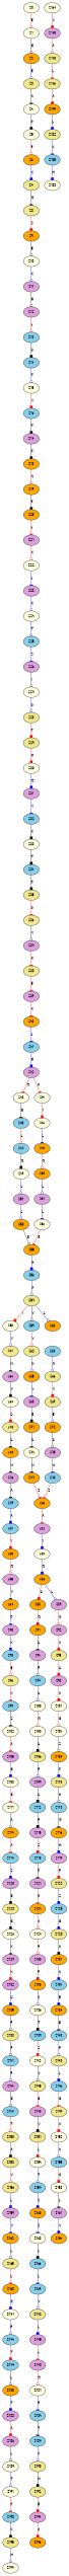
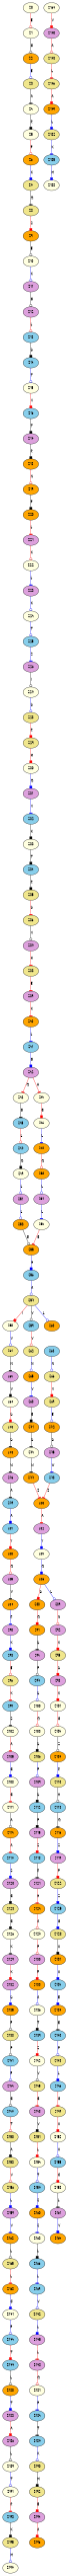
  strict digraph {
    fontname="Patrick Hand"
    node [fillcolor=lightyellow fontname="Patrick Hand" style=filled]
    edge [arrowhead=box color=red fontname="Patrick Hand"]
    S0
    S1
    S2 [fillcolor=orange]
    S3 [fillcolor=khaki]
    S4
    S5
    S6 [fillcolor=orange]
    S7 [fillcolor=khaki]
    S8 [fillcolor=khaki]
    S9 [fillcolor=orange]
    S10
    S11 [fillcolor=plum]
    S12 [fillcolor=plum]
    S13 [fillcolor=skyblue]
    S14 [fillcolor=skyblue]
    S15
    S16 [fillcolor=skyblue]
    S17 [fillcolor=plum]
    S18 [fillcolor=orange]
    S19 [fillcolor=orange]
    S20 [fillcolor=orange]
    S21 [fillcolor=plum]
    S22
    S23 [fillcolor=plum]
    S24
    S25 [fillcolor=skyblue]
    S26 [fillcolor=plum]
    S27
    S28 [fillcolor=khaki]
    S29 [fillcolor=khaki]
    S30
    S31 [fillcolor=plum]
    S32 [fillcolor=skyblue]
    S33
    S34 [fillcolor=skyblue]
    S35 [fillcolor=khaki]
    S36 [fillcolor=khaki]
    S37 [fillcolor=plum]
    S38 [fillcolor=khaki]
    S39 [fillcolor=plum]
    S40 [fillcolor=orange]
    S41 [fillcolor=skyblue]
    S42 [fillcolor=plum]
    S43
    S44
    S45 [fillcolor=skyblue]
    S46
    S47 [fillcolor=skyblue]
    S48 [fillcolor=orange]
    S49
    S50 [fillcolor=orange]
    S51 [fillcolor=plum]
    S52 [fillcolor=plum]
    S53 [fillcolor=orange]
    S54
    S55 [fillcolor=orange]
    S56 [fillcolor=skyblue]
    S57 [fillcolor=khaki]
    S58
    S59 [fillcolor=skyblue]
    S60 [fillcolor=orange]
    S61 [fillcolor=khaki]
    S62 [fillcolor=khaki]
    S64 [fillcolor=plum]
    S65 [fillcolor=orange]
    S63 [fillcolor=skyblue]
    S66 [fillcolor=khaki]
    S67
    S68 [fillcolor=plum]
    S69 [fillcolor=khaki]
    S70 [fillcolor=khaki]
    S71 [fillcolor=orange]
    S72 [fillcolor=orange]
    S73 [fillcolor=orange]
    S74
    S75 [fillcolor=plum]
    S76 [fillcolor=plum]
    S77 [fillcolor=orange]
    S78 [fillcolor=skyblue]
    S79 [fillcolor=skyblue]
    S80 [fillcolor=orange]
    S81 [fillcolor=skyblue]
    S82 [fillcolor=plum]
    S83 [fillcolor=orange]
    S84
    S85 [fillcolor=plum]
    S86 [fillcolor=orange]
    S87 [fillcolor=orange]
    S88 [fillcolor=orange]
    S89 [fillcolor=plum]
    S90 [fillcolor=plum]
    S91 [fillcolor=orange]
    S92 [fillcolor=plum]
    S93 [fillcolor=skyblue]
    S94 [fillcolor=plum]
    S95 [fillcolor=khaki]
    S96 [fillcolor=khaki]
    S97 [fillcolor=skyblue]
    S98 [fillcolor=plum]
    S99 [fillcolor=skyblue]
    S100
    S101
    S102
    S103
    S104
    S105 [fillcolor=plum]
    S106 [fillcolor=khaki]
    S107 [fillcolor=orange]
    S108
    S109 [fillcolor=plum]
    S110 [fillcolor=khaki]
    S111
    S112 [fillcolor=skyblue]
    S113 [fillcolor=skyblue]
    S114 [fillcolor=orange]
    S115 [fillcolor=plum]
    S116 [fillcolor=orange]
    S117 [fillcolor=skyblue]
    S118 [fillcolor=skyblue]
    S119 [fillcolor=plum]
    S120 [fillcolor=plum]
    S121 [fillcolor=plum]
    S122 [fillcolor=khaki]
    S123 [fillcolor=khaki]
    S124 [fillcolor=orange]
    S125 [fillcolor=skyblue]
    S126
    S127
    S128 [fillcolor=khaki]
    S129 [fillcolor=plum]
    S130 [fillcolor=plum]
    S131 [fillcolor=orange]
    S132 [fillcolor=plum]
    S133 [fillcolor=orange]
    S134 [fillcolor=skyblue]
    S135 [fillcolor=orange]
    S136
    S137 [fillcolor=orange]
    S138 [fillcolor=khaki]
    S139 [fillcolor=skyblue]
    S140 [fillcolor=skyblue]
    S141 [fillcolor=skyblue]
    S142
    S143 [fillcolor=khaki]
    S144 [fillcolor=plum]
    S145 [fillcolor=khaki]
    S146 [fillcolor=skyblue]
    S147 [fillcolor=skyblue]
    S148 [fillcolor=plum]
    S149 [fillcolor=khaki]
    S150 [fillcolor=khaki]
    S151 [fillcolor=khaki]
    S152
    S153 [fillcolor=khaki]
    S154
    S155 [fillcolor=skyblue]
    S156 [fillcolor=khaki]
    S157 [fillcolor=skyblue]
    S158
    S159 [fillcolor=plum]
    S160 [fillcolor=orange]
    S161 [fillcolor=plum]
    S162 [fillcolor=orange]
    S163
    S164 [fillcolor=orange]
    S165 [fillcolor=khaki]
    S166 [fillcolor=skyblue]
    S168 [fillcolor=orange]
    S169 [fillcolor=skyblue]
    S170 [fillcolor=plum]
    S167
    S171
    S172 [fillcolor=khaki]
    S173 [fillcolor=khaki]
    S174 [fillcolor=skyblue]
    S175 [fillcolor=plum]
    S176 [fillcolor=khaki]
    S177 [fillcolor=skyblue]
    S178 [fillcolor=plum]
    S179 [fillcolor=orange]
    S180 [fillcolor=orange]
    S181
    S182 [fillcolor=khaki]
    S183 [fillcolor=plum]
    S184 [fillcolor=skyblue]
    S185 [fillcolor=skyblue]
    S186 [fillcolor=plum]
    S187 [fillcolor=skyblue]
    S188
    S189
    S190 [fillcolor=khaki]
    S191
    S192 [fillcolor=khaki]
    S193 [fillcolor=skyblue]
    S194 [fillcolor=plum]
    S195 [fillcolor=khaki]
    S196 [fillcolor=orange]
    S197
    S0 -> S1 [arrowhead=odot label=E]
    S1 -> S2 [arrowhead=odot color=black label=G]
    S2 -> S3 [arrowhead=odot color=blue label=E]
    S3 -> S4 [arrowhead=tee color=black label=A]
    S4 -> S5 [color=black label=R]
    S5 -> S6 [arrowhead=odot label=F]
    S6 -> S7 [color=blue label=K]
    S7 -> S8 [arrowhead=tee color=black label=Q]
    S8 -> S9 [label=S]
    S9 -> S10 [arrowhead=odot color=black label=E]
    S10 -> S11 [arrowhead=odot color=blue label=K]
    S11 -> S12 [arrowhead=odot color=black label=G]
    S12 -> S13 [arrowhead=odot label=L]
    S13 -> S14 [color=black label=D]
    S14 -> S15 [arrowhead=odot color=blue label=T]
    S15 -> S16 [label=V]
    S16 -> S17 [color=black label=T]
    S17 -> S18 [color=black label=R]
    S18 -> S19 [arrowhead=odot label=N]
    S19 -> S20 [color=black label=F]
    S20 -> S21 [arrowhead=tee label=L]
    S21 -> S22 [arrowhead=odot label=K]
    S22 -> S23 [arrowhead=tee color=blue label=L]
    S23 -> S24 [arrowhead=odot color=blue label=K]
    S24 -> S25 [arrowhead=odot color=blue label=T]
    S25 -> S26 [arrowhead=tee color=blue label=S]
    S26 -> S27 [arrowhead=odot color=black label=I]
    S27 -> S28 [arrowhead=odot color=blue label=D]
    S28 -> S29 [label=R]
    S29 -> S30 [label=M]
    S30 -> S31 [color=blue label=Q]
    S31 -> S32 [arrowhead=tee color=blue label=V]
    S32 -> S33 [color=black label=K]
    S33 -> S34 [color=black label=T]
    S34 -> S35 [color=black label=R]
    S35 -> S36 [arrowhead=tee label=D]
    S36 -> S37 [arrowhead=odot color=black label=V]
    S37 -> S38 [arrowhead=tee label=H]
    S38 -> S39 [arrowhead=tee label=E]
    S39 -> S40 [arrowhead=tee label=K]
    S40 -> S41 [arrowhead=tee color=blue label=L]
    S41 -> S42 [color=blue label=G]
    S42 -> S43 [arrowhead=tee label=Q]
    S42 -> S44 [arrowhead=tee label=H]
    S43 -> S45 [arrowhead=tee color=black label=G]
-   S44 -> S46 [label=Y]
+   S44 -> S46 [label=G]
    S45 -> S47 [arrowhead=odot label=L]
    S46 -> S48 [arrowhead=tee color=blue label=L]
    S47 -> S49 [color=black label=Q]
    S48 -> S50 [arrowhead=odot label=Q]
    S49 -> S51 [arrowhead=odot color=blue label=L]
    S50 -> S52 [arrowhead=odot color=blue label=L]
    S51 -> S53 [arrowhead=odot color=blue label=L]
    S52 -> S54 [arrowhead=tee color=blue label=L]
    S53 -> S55 [arrowhead=odot color=black label=G]
    S54 -> S55 [arrowhead=tee label=G]
    S55 -> S56 [color=blue label=H]
    S56 -> S57 [arrowhead=odot color=blue label=A]
    S57 -> S58 [label=I]
    S57 -> S59 [arrowhead=odot color=black label=V]
    S57 -> S60 [arrowhead=odot color=blue label=L]
    S58 -> S61 [arrowhead=odot color=blue label=V]
    S59 -> S62 [arrowhead=odot label=V]
    S61 -> S64 [arrowhead=tee color=black label=N]
    S62 -> S65 [arrowhead=odot color=blue label=N]
    S64 -> S67 [color=black label=V]
    S65 -> S68 [arrowhead=tee color=blue label=V]
    S63 -> S66 [arrowhead=odot color=blue label=N]
    S66 -> S69 [label=V]
    S67 -> S70 [label=D]
    S68 -> S71 [color=black label=E]
    S69 -> S72 [arrowhead=odot color=blue label=E]
    S70 -> S73 [arrowhead=tee color=black label=D]
    S71 -> S74 [arrowhead=tee color=black label=D]
    S72 -> S75 [arrowhead=odot color=black label=D]
    S73 -> S76 [arrowhead=tee color=black label=W]
    S74 -> S77 [arrowhead=tee color=black label=W]
    S75 -> S78 [arrowhead=tee color=blue label=W]
    S76 -> S79 [arrowhead=tee color=black label=A]
    S77 -> S80 [arrowhead=tee label=S]
    S78 -> S80 [arrowhead=tee label=S]
    S79 -> S81 [color=blue label=A]
    S80 -> S82 [arrowhead=tee label=A]
    S81 -> S83 [label=Y]
    S82 -> S84 [color=blue label=Y]
    S83 -> S85 [arrowhead=odot label=Q]
    S84 -> S86 [color=blue label=Q]
    S85 -> S87 [arrowhead=tee color=black label=V]
    S86 -> S88 [label=D]
    S86 -> S89 [arrowhead=odot color=blue label=L]
    S87 -> S90 [arrowhead=tee color=blue label=R]
    S88 -> S91 [label=Q]
    S89 -> S92 [arrowhead=odot label=N]
    S90 -> S93 [color=blue label=K]
    S91 -> S94 [arrowhead=tee color=black label=D]
    S92 -> S95 [label=K]
    S93 -> S96 [arrowhead=odot label=E]
    S94 -> S97 [arrowhead=odot color=black label=P]
    S95 -> S98 [label=D]
    S96 -> S99 [arrowhead=tee label=K]
    S97 -> S100 [arrowhead=odot color=blue label=D]
    S98 -> S101 [label=K]
    S99 -> S102 [arrowhead=tee color=black label=S]
    S100 -> S103 [arrowhead=odot label=Q]
    S101 -> S104 [arrowhead=odot label=G]
    S102 -> S105 [arrowhead=tee label=A]
    S103 -> S106 [color=black label=D]
    S104 -> S107 [arrowhead=odot color=black label=S]
    S105 -> S108 [color=blue label=G]
    S106 -> S109 [arrowhead=odot color=blue label=P]
    S107 -> S110 [color=blue label=R]
    S108 -> S111 [arrowhead=tee label=G]
    S109 -> S112 [color=black label=D]
    S110 -> S113 [arrowhead=odot color=black label=H]
    S111 -> S114 [arrowhead=odot color=black label=A]
    S112 -> S115 [color=black label=P]
    S113 -> S116 [arrowhead=tee color=black label=Q]
    S114 -> S117 [arrowhead=tee label=A]
    S115 -> S118 [label=S]
-   S116 -> S119 [color=blue label=M]
+   S116 -> S119 [color=blue label=S]
    S117 -> S120 [color=blue label=S]
    S118 -> S121 [arrowhead=tee color=black label=R]
    S119 -> S122 [label=P]
    S120 -> S123 [color=black label=G]
    S121 -> S124 [arrowhead=tee label=H]
    S122 -> S125 [color=blue label=S]
    S123 -> S126 [color=black label=G]
    S124 -> S127 [arrowhead=odot label=A]
    S125 -> S128 [color=blue label=G]
    S126 -> S129 [arrowhead=tee color=black label=K]
    S127 -> S130 [arrowhead=odot label=P]
    S128 -> S131 [color=black label=A]
    S129 -> S132 [label=K]
    S130 -> S133 [label=F]
    S131 -> S134 [color=blue label=A]
    S132 -> S135 [color=blue label=D]
    S133 -> S136 [arrowhead=odot color=blue label=A]
    S134 -> S137 [color=blue label=E]
    S135 -> S138 [arrowhead=odot color=black label=F]
    S136 -> S139 [color=black label=T]
    S137 -> S140 [arrowhead=tee color=black label=E]
    S138 -> S141 [arrowhead=odot color=black label=P]
    S139 -> S142 [label=S]
    S140 -> S143 [arrowhead=odot color=blue label=P]
    S141 -> S144 [arrowhead=odot color=blue label=F]
    S142 -> S145 [arrowhead=odot color=black label=V]
    S143 -> S146 [color=blue label=L]
    S144 -> S147 [arrowhead=odot color=black label=G]
    S145 -> S148 [arrowhead=tee label=G]
    S146 -> S149 [arrowhead=tee label=G]
    S147 -> S150 [arrowhead=odot label=T]
    S148 -> S151 [color=black label=V]
    S149 -> S152 [label=A]
    S150 -> S153 [color=black label=A]
    S151 -> S154 [label=L]
    S152 -> S155 [arrowhead=odot color=blue label=A]
    S153 -> S156 [arrowhead=odot label=V]
    S154 -> S157 [arrowhead=odot color=blue label=T]
    S155 -> S158 [label=C]
    S156 -> S159 [color=blue label=L]
    S157 -> S160 [color=blue label=S]
    S158 -> S161 [arrowhead=tee color=black label=L]
    S159 -> S162 [arrowhead=tee color=blue label=V]
    S160 -> S163 [arrowhead=tee color=blue label=S]
    S161 -> S164 [color=blue label=V]
    S162 -> S165 [arrowhead=odot color=black label=L]
    S163 -> S166 [color=black label=L]
    S165 -> S168 [arrowhead=tee label=L]
    S166 -> S169 [arrowhead=tee color=blue label=L]
    S168 -> S171 [color=blue label=C]
    S169 -> S172 [arrowhead=odot color=blue label=V]
    S170 -> S173 [arrowhead=odot label=A]
    S167 -> S170 [label=V]
    S171 -> S174 [arrowhead=odot color=blue label=F]
    S172 -> S175 [color=blue label=L]
    S173 -> S176 [arrowhead=tee label=L]
    S174 -> S177 [label=T]
    S175 -> S178 [arrowhead=tee label=L]
    S176 -> S179 [label=A]
    S177 -> S180 [arrowhead=odot color=black label=L]
    S178 -> S181 [arrowhead=odot label=Q]
    S179 -> S182 [color=blue label=L]
    S180 -> S183 [color=blue label=T]
    S181 -> S184 [arrowhead=tee color=blue label=P]
    S182 -> S185 [arrowhead=tee color=blue label=K]
    S183 -> S186 [label=A]
    S184 -> S187 [arrowhead=tee color=black label=T]
    S185 -> S188 [color=blue label=M]
    S186 -> S189 [arrowhead=odot color=black label=L]
    S187 -> S190 [arrowhead=odot color=blue label=K]
    S189 -> S191 [arrowhead=odot color=blue label=T]
    S190 -> S192 [color=black label=M]
    S191 -> S193 [arrowhead=tee label=R]
    S192 -> S194 [label=E]
    S193 -> S195 [color=black label=K]
    S194 -> S196 [label=A]
    S195 -> S197 [arrowhead=odot color=blue label=M]
  }
